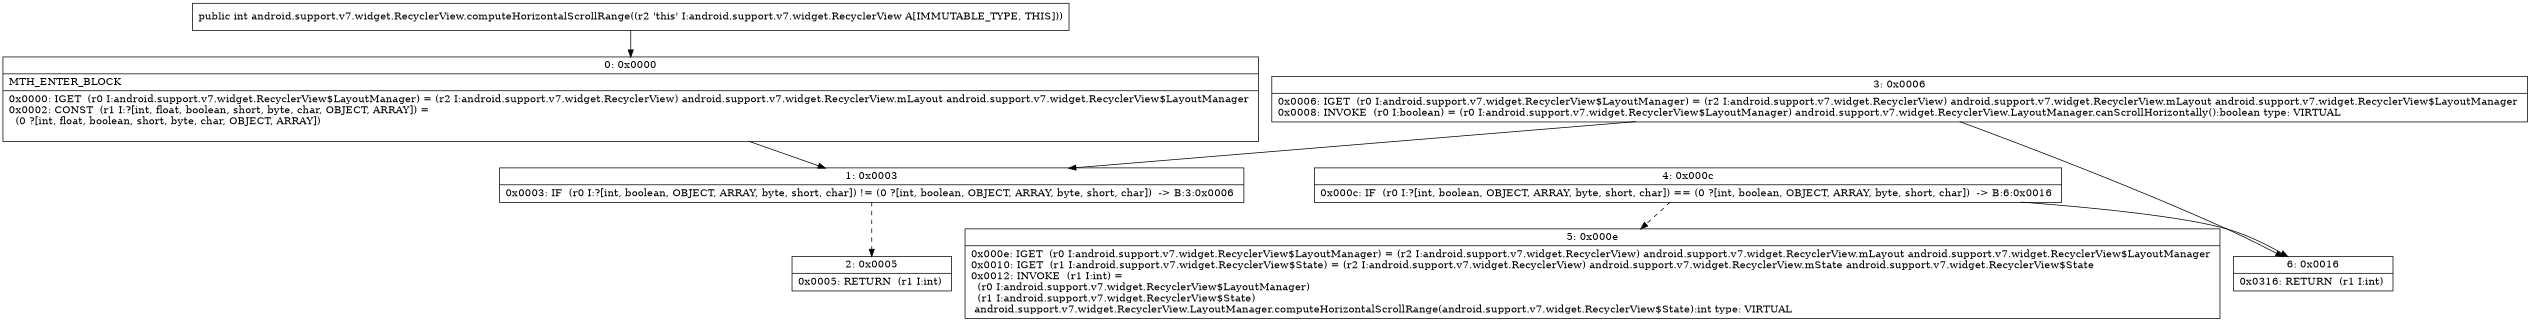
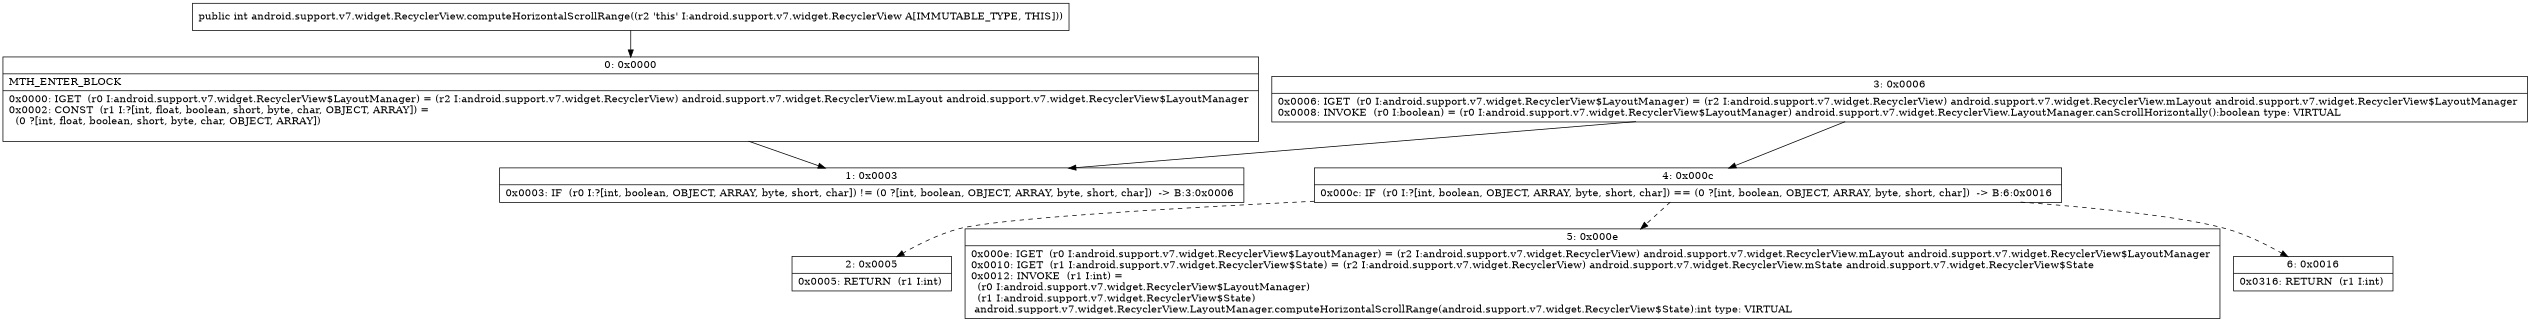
  digraph {
    node [shape=record]
    n1 [label="{0\:\ 0x0000|MTH_ENTER_BLOCK\l|0x0000: IGET  (r0 I:android.support.v7.widget.RecyclerView$LayoutManager) = (r2 I:android.support.v7.widget.RecyclerView) android.support.v7.widget.RecyclerView.mLayout android.support.v7.widget.RecyclerView$LayoutManager \l0x0002: CONST  (r1 I:?[int, float, boolean, short, byte, char, OBJECT, ARRAY]) = \l  (0 ?[int, float, boolean, short, byte, char, OBJECT, ARRAY])\l \l}"]
    n2 [label="{1\:\ 0x0003|0x0003: IF  (r0 I:?[int, boolean, OBJECT, ARRAY, byte, short, char]) != (0 ?[int, boolean, OBJECT, ARRAY, byte, short, char])  \-\> B:3:0x0006 \l}"]
    n3 [label="{2\:\ 0x0005|0x0005: RETURN  (r1 I:int) \l}"]
    n4 [label="{3\:\ 0x0006|0x0006: IGET  (r0 I:android.support.v7.widget.RecyclerView$LayoutManager) = (r2 I:android.support.v7.widget.RecyclerView) android.support.v7.widget.RecyclerView.mLayout android.support.v7.widget.RecyclerView$LayoutManager \l0x0008: INVOKE  (r0 I:boolean) = (r0 I:android.support.v7.widget.RecyclerView$LayoutManager) android.support.v7.widget.RecyclerView.LayoutManager.canScrollHorizontally():boolean type: VIRTUAL \l}"]
    n5 [label="{4\:\ 0x000c|0x000c: IF  (r0 I:?[int, boolean, OBJECT, ARRAY, byte, short, char]) == (0 ?[int, boolean, OBJECT, ARRAY, byte, short, char])  \-\> B:6:0x0016 \l}"]
    n6 [label="{5\:\ 0x000e|0x000e: IGET  (r0 I:android.support.v7.widget.RecyclerView$LayoutManager) = (r2 I:android.support.v7.widget.RecyclerView) android.support.v7.widget.RecyclerView.mLayout android.support.v7.widget.RecyclerView$LayoutManager \l0x0010: IGET  (r1 I:android.support.v7.widget.RecyclerView$State) = (r2 I:android.support.v7.widget.RecyclerView) android.support.v7.widget.RecyclerView.mState android.support.v7.widget.RecyclerView$State \l0x0012: INVOKE  (r1 I:int) = \l  (r0 I:android.support.v7.widget.RecyclerView$LayoutManager)\l  (r1 I:android.support.v7.widget.RecyclerView$State)\l android.support.v7.widget.RecyclerView.LayoutManager.computeHorizontalScrollRange(android.support.v7.widget.RecyclerView$State):int type: VIRTUAL \l}"]
    n7 [label="{6\:\ 0x0016|0x0316: RETURN  (r1 I:int) \l}"]
    n8 [label="{public int android.support.v7.widget.RecyclerView.computeHorizontalScrollRange((r2 'this' I:android.support.v7.widget.RecyclerView A[IMMUTABLE_TYPE, THIS])) }"]
    n1 -> n2
-   n2 -> n3 [style=dashed]
+   n5 -> n3 [style=dashed]
    n4 -> n2
-   n4 -> n7
+   n4 -> n5
    n5 -> n6 [style=dashed]
-   n5 -> n7
+   n5 -> n7 [style=dashed]
    n8 -> n1
  }
